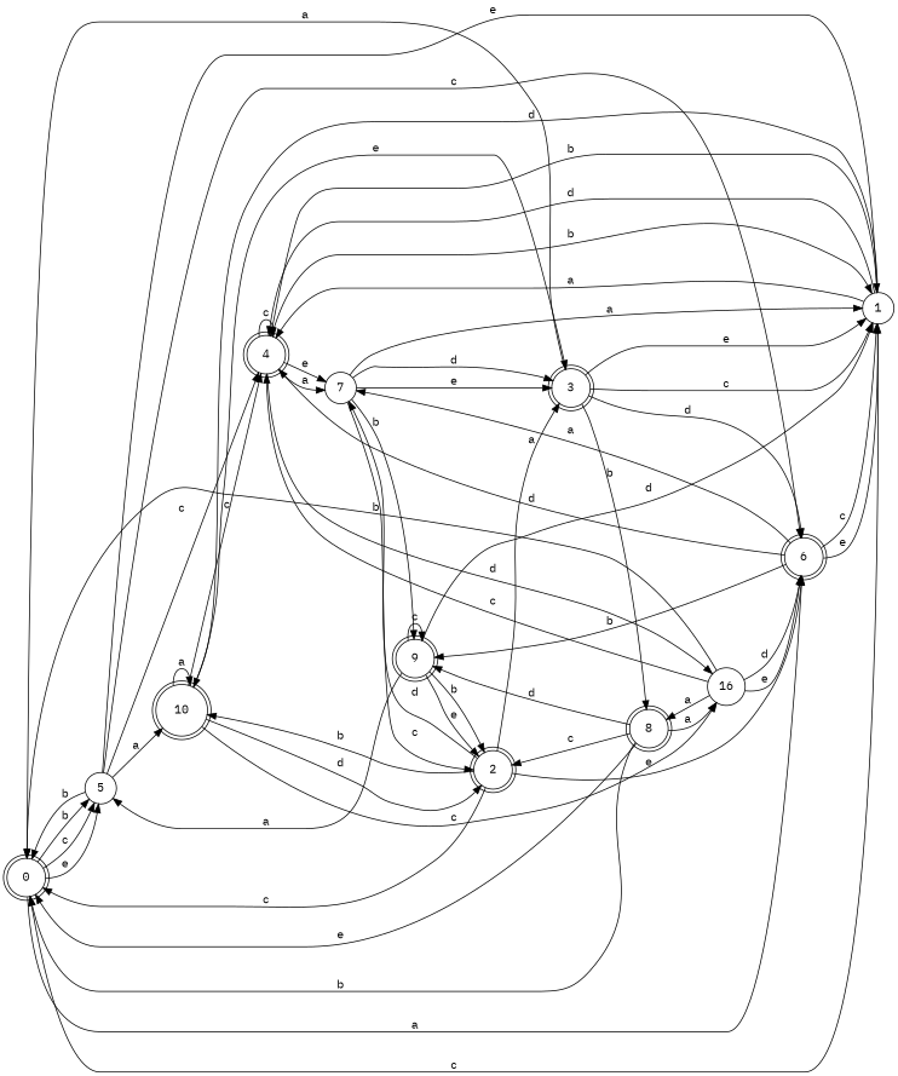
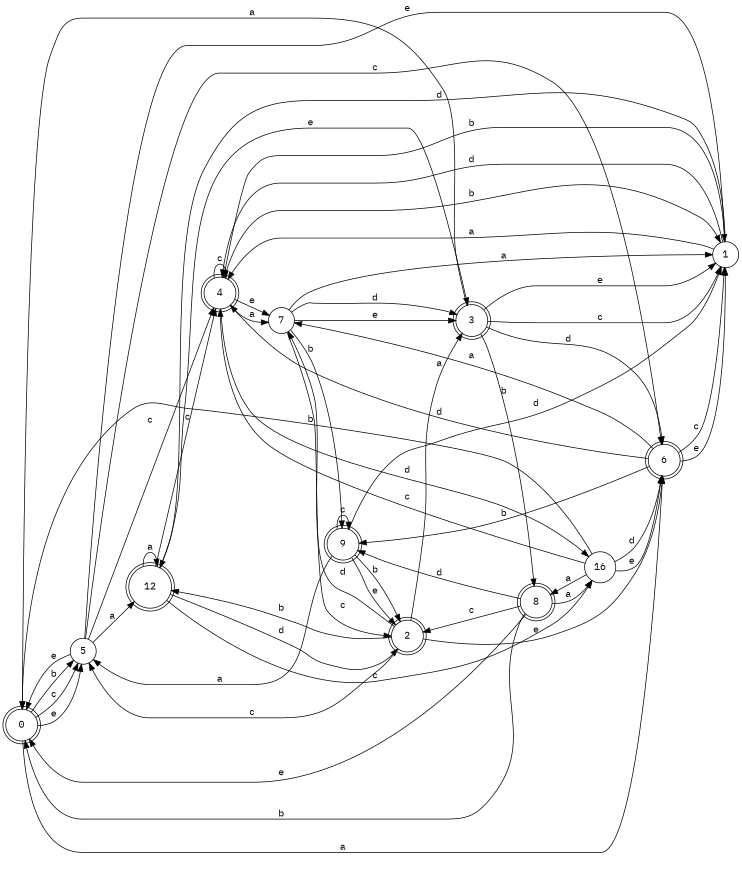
  digraph {
    fontname="IBM Plex Mono"
    rankdir=LR
    node [color=black fillcolor=white fontname="IBM Plex Mono" shape=doublecircle style="rounded,filled"]
    edge [fontname="IBM Plex Mono"]
    n1 [label=0]
    n2 [label=5 shape=circle style=filled]
    n3 [label=6]
    n4 [label=4]
    n5 [label=1 shape=circle style=filled]
    n6 [label=7 shape=circle style=filled]
    n7 [label=16 shape=circle style=filled]
-   n8 [label=10]
+   n8 [label=12]
    n9 [label=9]
    n10 [label=2]
    n11 [label=3]
    n12 [label=8]
    n1 -> n2 [label=b]
    n1 -> n2 [label=c]
    n1 -> n2 [label=e]
    n1 -> n3 [label=a]
-   n2 -> n1 [label=b]
+   n2 -> n1 [label=e]
    n2 -> n3 [label=c]
    n2 -> n4 [label=c]
    n2 -> n5 [label=e]
    n2 -> n8 [label=a]
    n3 -> n4 [label=d]
    n3 -> n5 [label=c]
    n3 -> n5 [label=e]
    n3 -> n6 [label=a]
    n3 -> n9 [label=b]
    n4 -> n4 [label=c]
    n4 -> n5 [label=b]
    n4 -> n6 [label=a]
    n4 -> n6 [label=e]
    n4 -> n7 [label=d]
-   n5 -> n1 [label=c]
    n5 -> n4 [label=a]
    n5 -> n4 [label=b]
    n5 -> n4 [label=d]
    n5 -> n8 [label=d]
    n6 -> n5 [label=a]
    n6 -> n9 [label=b]
    n6 -> n10 [label=c]
    n6 -> n11 [label=d]
    n6 -> n11 [label=e]
    n7 -> n1 [label=b]
    n7 -> n3 [label=d]
    n7 -> n3 [label=e]
    n7 -> n4 [label=c]
    n7 -> n12 [label=a]
    n8 -> n4 [label=c]
    n8 -> n7 [label=c]
    n8 -> n8 [label=a]
    n8 -> n10 [label=d]
    n8 -> n11 [label=e]
    n9 -> n2 [label=a]
    n9 -> n5 [label=d]
    n9 -> n9 [label=c]
    n9 -> n10 [label=b]
    n9 -> n10 [label=e]
-   n10 -> n1 [label=c]
+   n10 -> n2 [label=c]
    n10 -> n3 [label=e]
    n10 -> n6 [label=d]
    n10 -> n8 [label=b]
    n10 -> n11 [label=a]
    n11 -> n1 [label=a]
    n11 -> n3 [label=d]
    n11 -> n5 [label=c]
    n11 -> n5 [label=e]
    n11 -> n12 [label=b]
    n12 -> n1 [label=b]
    n12 -> n1 [label=e]
    n12 -> n7 [label=a]
    n12 -> n9 [label=d]
    n12 -> n10 [label=c]
  }
